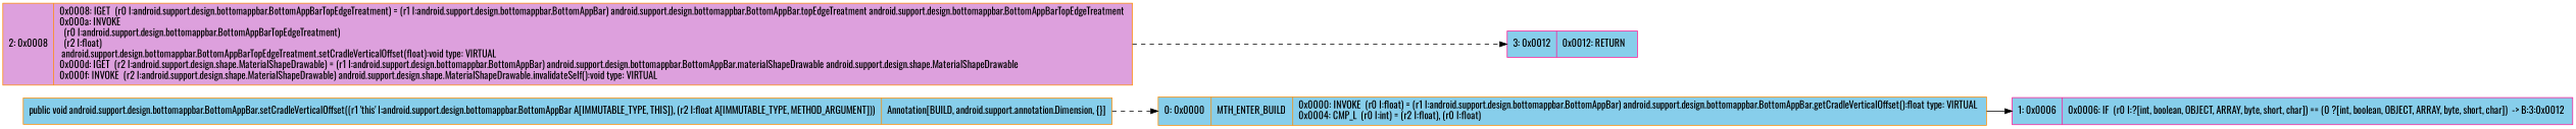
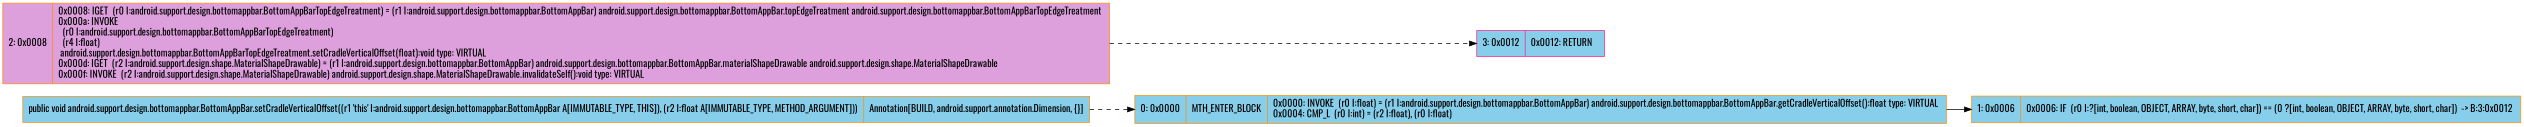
  digraph {
    fontname=Oswald
    rankdir=LR
    node [color=darkorange fillcolor=skyblue fontname=Oswald shape=record style=filled]
    edge [fontname=Oswald style=dashed]
-   n1 [label="{0\:\ 0x0000|MTH_ENTER_BUILD\l|0x0000: INVOKE  (r0 I:float) = (r1 I:android.support.design.bottomappbar.BottomAppBar) android.support.design.bottomappbar.BottomAppBar.getCradleVerticalOffset():float type: VIRTUAL \l0x0004: CMP_L  (r0 I:int) = (r2 I:float), (r0 I:float) \l}"]
-   n2 [color=deeppink label="{1\:\ 0x0006|0x0006: IF  (r0 I:?[int, boolean, OBJECT, ARRAY, byte, short, char]) == (0 ?[int, boolean, OBJECT, ARRAY, byte, short, char])  \-\> B:3:0x0012 \l}"]
-   n3 [fillcolor=plum label="{2\:\ 0x0008|0x0008: IGET  (r0 I:android.support.design.bottomappbar.BottomAppBarTopEdgeTreatment) = (r1 I:android.support.design.bottomappbar.BottomAppBar) android.support.design.bottomappbar.BottomAppBar.topEdgeTreatment android.support.design.bottomappbar.BottomAppBarTopEdgeTreatment \l0x000a: INVOKE  \l  (r0 I:android.support.design.bottomappbar.BottomAppBarTopEdgeTreatment)\l  (r2 I:float)\l android.support.design.bottomappbar.BottomAppBarTopEdgeTreatment.setCradleVerticalOffset(float):void type: VIRTUAL \l0x000d: IGET  (r2 I:android.support.design.shape.MaterialShapeDrawable) = (r1 I:android.support.design.bottomappbar.BottomAppBar) android.support.design.bottomappbar.BottomAppBar.materialShapeDrawable android.support.design.shape.MaterialShapeDrawable \l0x000f: INVOKE  (r2 I:android.support.design.shape.MaterialShapeDrawable) android.support.design.shape.MaterialShapeDrawable.invalidateSelf():void type: VIRTUAL \l}"]
+   n1 [label="{0\:\ 0x0000|MTH_ENTER_BLOCK\l|0x0000: INVOKE  (r0 I:float) = (r1 I:android.support.design.bottomappbar.BottomAppBar) android.support.design.bottomappbar.BottomAppBar.getCradleVerticalOffset():float type: VIRTUAL \l0x0004: CMP_L  (r0 I:int) = (r2 I:float), (r0 I:float) \l}"]
+   n2 [label="{1\:\ 0x0006|0x0006: IF  (r0 I:?[int, boolean, OBJECT, ARRAY, byte, short, char]) == (0 ?[int, boolean, OBJECT, ARRAY, byte, short, char])  \-\> B:3:0x0012 \l}"]
+   n3 [fillcolor=plum label="{2\:\ 0x0008|0x0008: IGET  (r0 I:android.support.design.bottomappbar.BottomAppBarTopEdgeTreatment) = (r1 I:android.support.design.bottomappbar.BottomAppBar) android.support.design.bottomappbar.BottomAppBar.topEdgeTreatment android.support.design.bottomappbar.BottomAppBarTopEdgeTreatment \l0x000a: INVOKE  \l  (r0 I:android.support.design.bottomappbar.BottomAppBarTopEdgeTreatment)\l  (r4 I:float)\l android.support.design.bottomappbar.BottomAppBarTopEdgeTreatment.setCradleVerticalOffset(float):void type: VIRTUAL \l0x000d: IGET  (r2 I:android.support.design.shape.MaterialShapeDrawable) = (r1 I:android.support.design.bottomappbar.BottomAppBar) android.support.design.bottomappbar.BottomAppBar.materialShapeDrawable android.support.design.shape.MaterialShapeDrawable \l0x000f: INVOKE  (r2 I:android.support.design.shape.MaterialShapeDrawable) android.support.design.shape.MaterialShapeDrawable.invalidateSelf():void type: VIRTUAL \l}"]
    n4 [color=deeppink label="{3\:\ 0x0012|0x0012: RETURN   \l}"]
    n5 [label="{public void android.support.design.bottomappbar.BottomAppBar.setCradleVerticalOffset((r1 'this' I:android.support.design.bottomappbar.BottomAppBar A[IMMUTABLE_TYPE, THIS]), (r2 I:float A[IMMUTABLE_TYPE, METHOD_ARGUMENT]))  | Annotation[BUILD, android.support.annotation.Dimension, \{\}]\l}"]
    n1 -> n2 [style=solid]
    n3 -> n4
    n5 -> n1
  }
